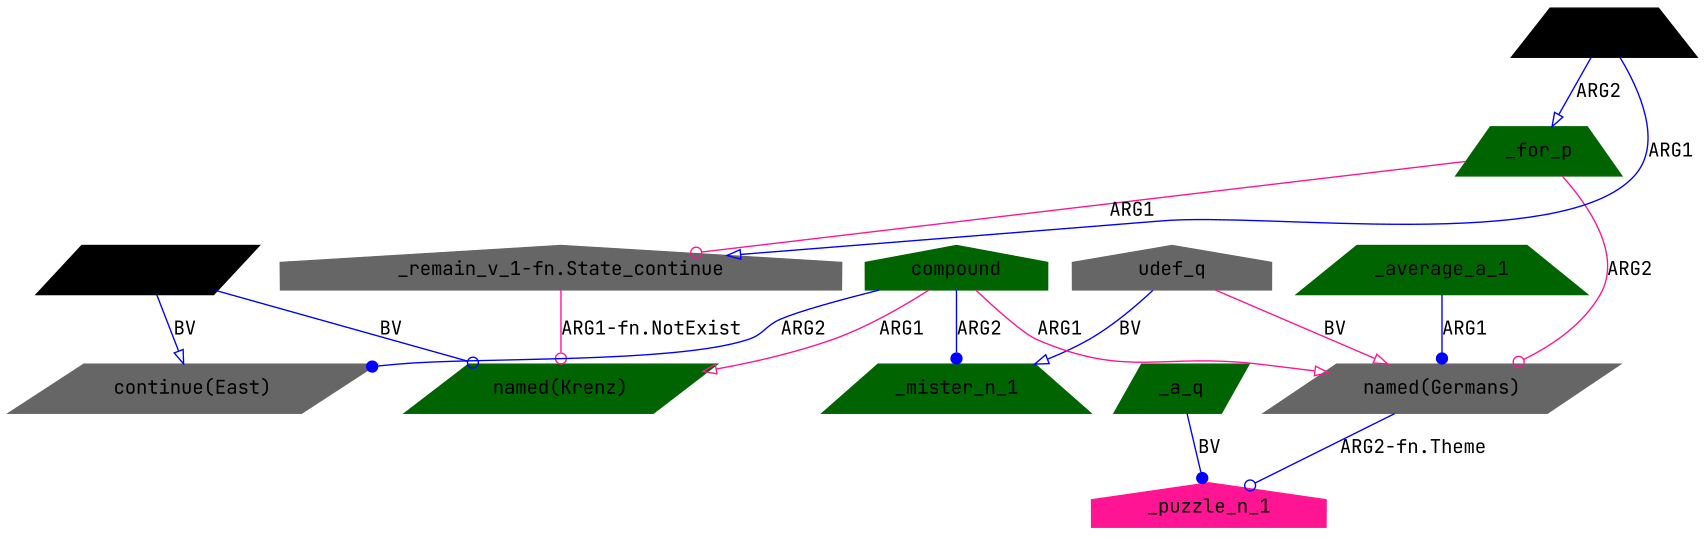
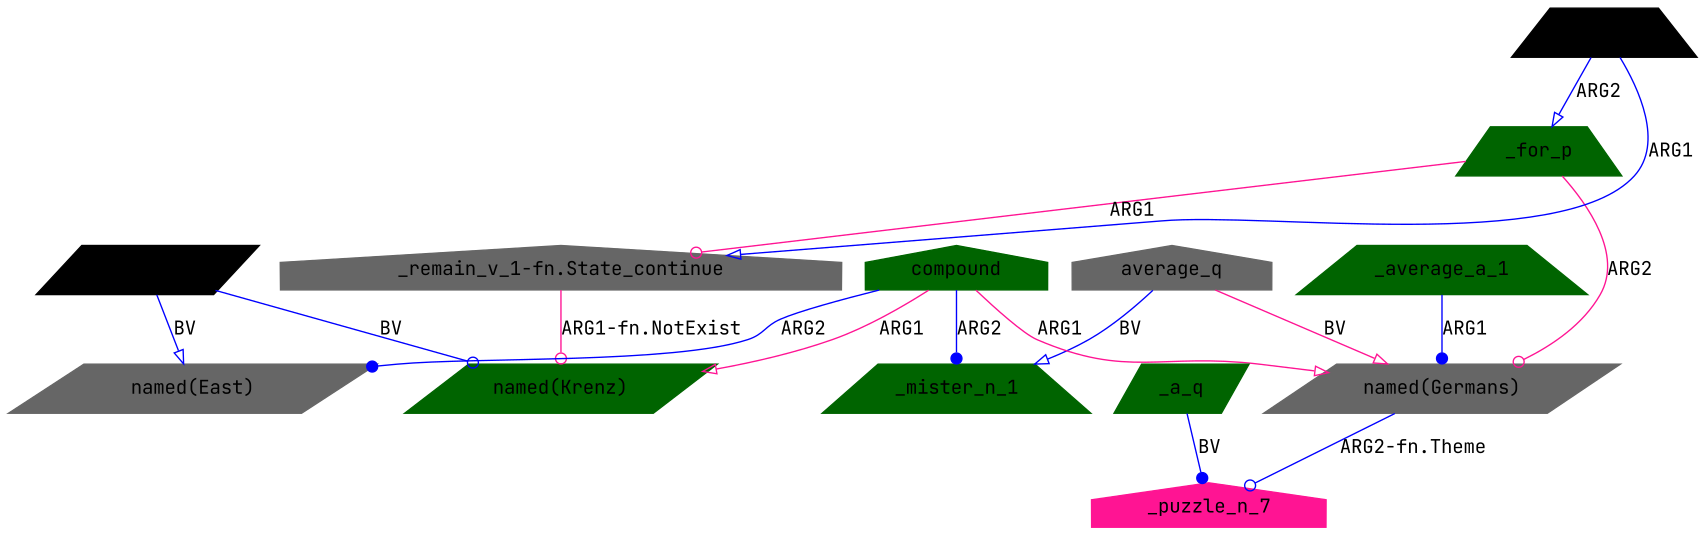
  digraph {
    fontname="JetBrains Mono"
    node [color=darkgreen fontname="JetBrains Mono" shape=parallelogram style=filled]
    edge [arrowhead=onormal color=blue fontname="JetBrains Mono"]
    _for_p [shape=trapezium]
    "_remain_v_1-fn.State_continue" [color=gray40 shape=house]
    "named(Germans)" [color=gray40]
    "named(Krenz)"
-   _puzzle_n_1 [color=deeppink shape=house]
+   _puzzle_n_1 [color=deeppink shape=house label=_puzzle_n_7]
    proper_q [color=black]
-   "named(East)" [color=gray40 label="continue(East)"]
-   udef_q [color=gray40 shape=house]
+   "named(East)" [color=gray40]
+   udef_q [color=gray40 shape=house label=average_q]
    _mister_n_1 [shape=trapezium]
    compound [shape=house]
    _average_a_1 [shape=trapezium]
    focus_d [color=black shape=trapezium]
    _a_q
    _for_p -> "_remain_v_1-fn.State_continue" [arrowhead=odot color=deeppink label=ARG1]
    _for_p -> "named(Germans)" [arrowhead=odot color=deeppink label=ARG2]
    "_remain_v_1-fn.State_continue" -> "named(Krenz)" [arrowhead=odot color=deeppink label="ARG1-fn.NotExist"]
    "named(Germans)" -> _puzzle_n_1 [arrowhead=odot label="ARG2-fn.Theme"]
    proper_q -> "named(Krenz)" [arrowhead=odot label=BV]
    proper_q -> "named(East)" [label=BV]
    udef_q -> "named(Germans)" [color=deeppink label=BV]
    udef_q -> _mister_n_1 [label=BV]
    compound -> "named(Germans)" [color=deeppink label=ARG1]
    compound -> "named(Krenz)" [color=deeppink label=ARG1]
    compound -> "named(East)" [arrowhead=dot label=ARG2]
    compound -> _mister_n_1 [arrowhead=dot label=ARG2]
    _average_a_1 -> "named(Germans)" [arrowhead=dot label=ARG1]
    focus_d -> _for_p [label=ARG2]
    focus_d -> "_remain_v_1-fn.State_continue" [label=ARG1]
    _a_q -> _puzzle_n_1 [arrowhead=dot label=BV]
  }
